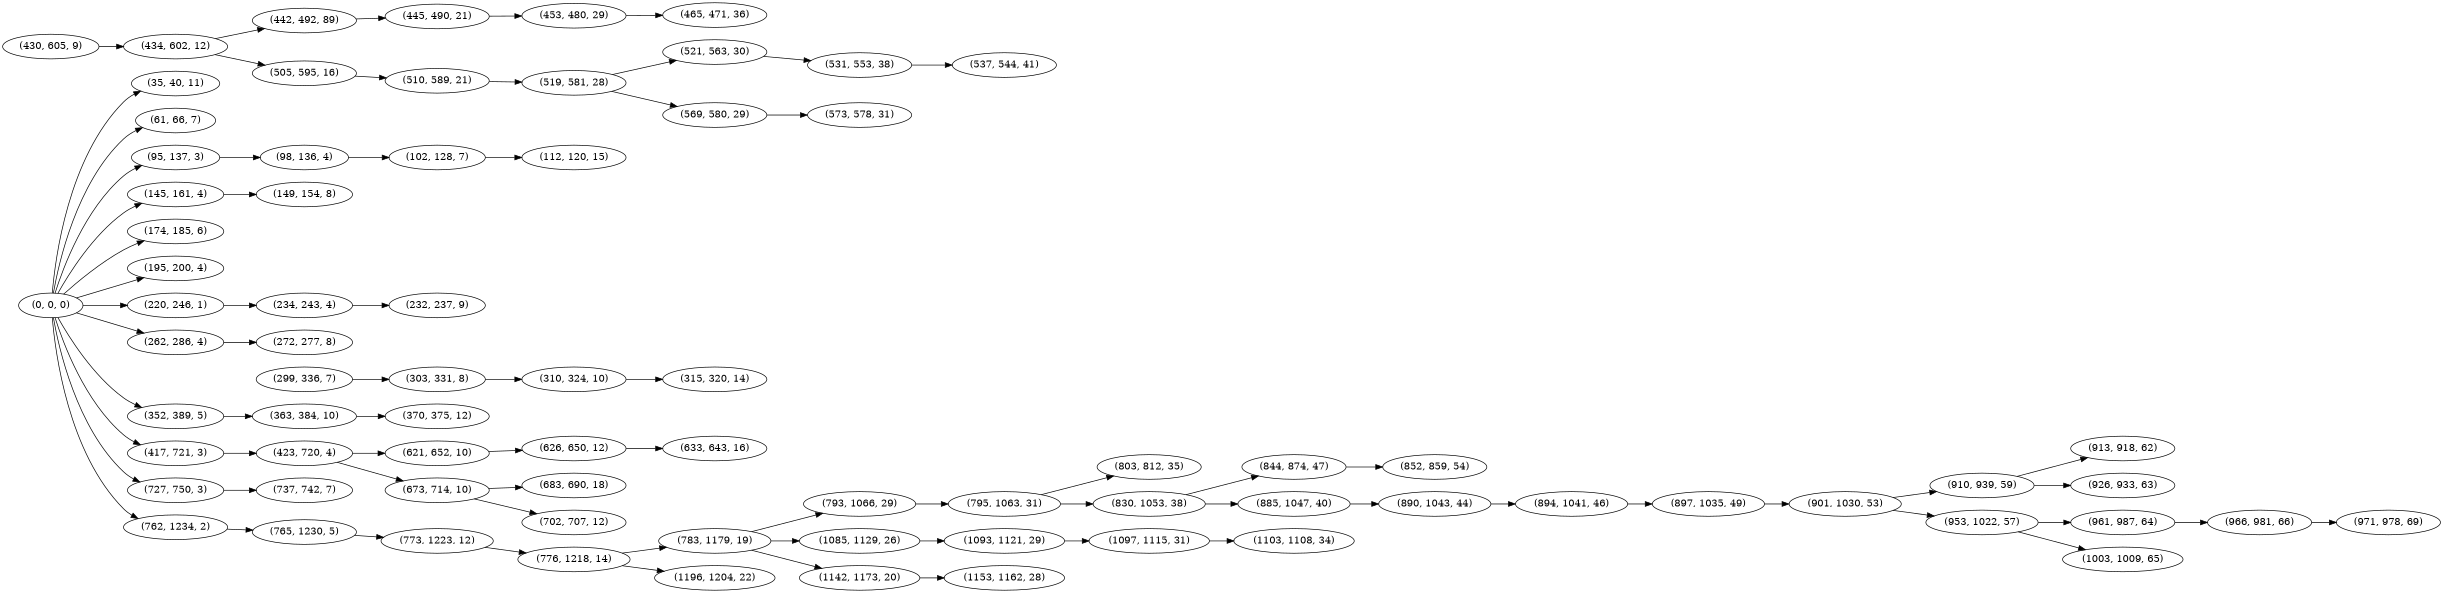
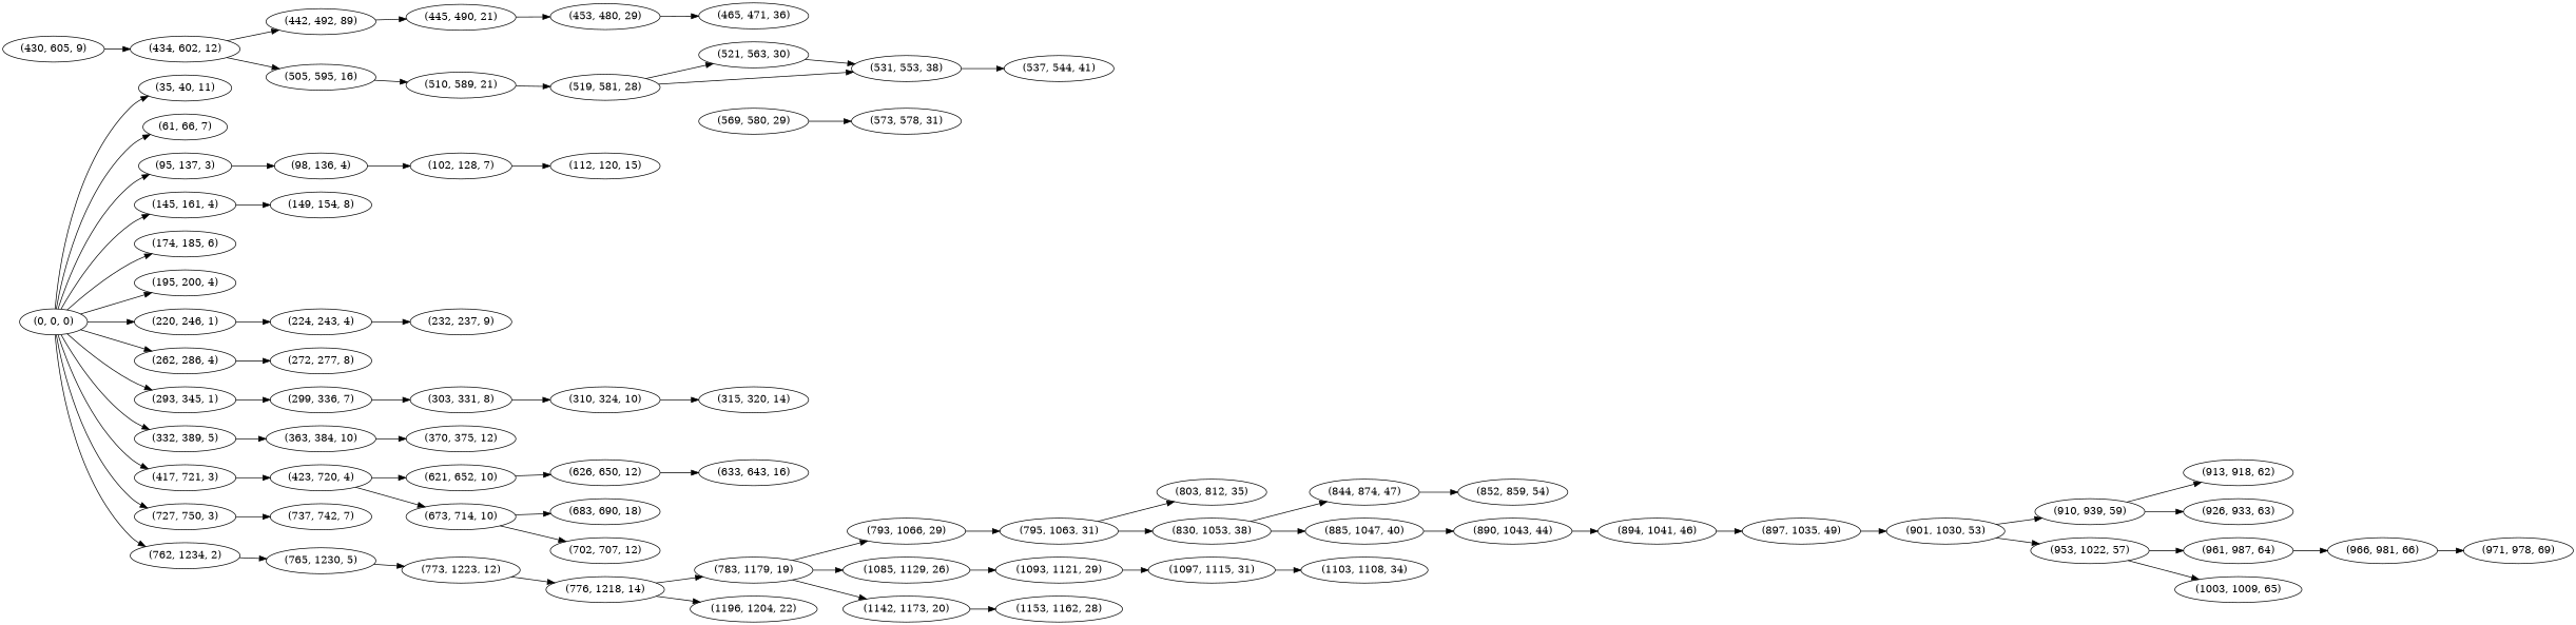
  digraph {
    rankdir=LR
    "(0, 0, 0)"
    "(35, 40, 11)"
    "(61, 66, 7)"
    "(95, 137, 3)"
    "(145, 161, 4)"
    "(174, 185, 6)"
    "(195, 200, 4)"
    "(220, 246, 1)"
    "(262, 286, 4)"
-   "(352, 389, 5)"
+   "(293, 345, 1)"
+   "(352, 389, 5)" [label="(332, 389, 5)"]
    "(417, 721, 3)"
    "(727, 750, 3)"
    "(762, 1234, 2)"
    "(98, 136, 4)"
    "(149, 154, 8)"
-   "(224, 243, 4)" [label="(234, 243, 4)"]
+   "(224, 243, 4)"
    "(272, 277, 8)"
    "(299, 336, 7)"
    "(363, 384, 10)"
    "(423, 720, 4)"
    "(737, 742, 7)"
    "(765, 1230, 5)"
    "(102, 128, 7)"
    "(112, 120, 15)"
    "(232, 237, 9)"
    "(303, 331, 8)"
    "(310, 324, 10)"
    "(315, 320, 14)"
    "(370, 375, 12)"
    "(621, 652, 10)"
    "(673, 714, 10)"
    "(626, 650, 12)"
    "(683, 690, 18)"
    "(702, 707, 12)"
    "(430, 605, 9)"
    "(434, 602, 12)"
    n38 [label="(442, 492, 89)"]
    "(505, 595, 16)"
    "(445, 490, 21)"
    "(510, 589, 21)"
    "(453, 480, 29)"
    "(465, 471, 36)"
    "(519, 581, 28)"
    "(521, 563, 30)"
    "(569, 580, 29)"
    "(531, 553, 38)"
    "(573, 578, 31)"
    "(537, 544, 41)"
    "(633, 643, 16)"
    "(773, 1223, 12)"
    "(776, 1218, 14)"
    "(783, 1179, 19)"
    "(1196, 1204, 22)"
    "(793, 1066, 29)"
    "(1085, 1129, 26)"
    "(1142, 1173, 20)"
    "(795, 1063, 31)"
    "(1093, 1121, 29)"
    "(1153, 1162, 28)"
    "(803, 812, 35)"
    "(830, 1053, 38)"
    "(844, 874, 47)"
    "(885, 1047, 40)"
    n65 [label="(852, 859, 54)"]
    "(890, 1043, 44)"
    "(894, 1041, 46)"
    "(897, 1035, 49)"
    "(901, 1030, 53)"
    "(910, 939, 59)"
    "(953, 1022, 57)"
    "(913, 918, 62)"
    "(926, 933, 63)"
    "(961, 987, 64)"
    "(1003, 1009, 65)"
    "(966, 981, 66)"
    "(971, 978, 69)"
    "(1097, 1115, 31)"
    "(1103, 1108, 34)"
    "(0, 0, 0)" -> "(35, 40, 11)"
    "(0, 0, 0)" -> "(61, 66, 7)"
    "(0, 0, 0)" -> "(95, 137, 3)"
    "(0, 0, 0)" -> "(145, 161, 4)"
    "(0, 0, 0)" -> "(174, 185, 6)"
    "(0, 0, 0)" -> "(195, 200, 4)"
    "(0, 0, 0)" -> "(220, 246, 1)"
    "(0, 0, 0)" -> "(262, 286, 4)"
+   "(0, 0, 0)" -> "(293, 345, 1)"
    "(0, 0, 0)" -> "(352, 389, 5)"
    "(0, 0, 0)" -> "(417, 721, 3)"
    "(0, 0, 0)" -> "(727, 750, 3)"
    "(0, 0, 0)" -> "(762, 1234, 2)"
    "(95, 137, 3)" -> "(98, 136, 4)"
    "(145, 161, 4)" -> "(149, 154, 8)"
    "(220, 246, 1)" -> "(224, 243, 4)"
    "(262, 286, 4)" -> "(272, 277, 8)"
+   "(293, 345, 1)" -> "(299, 336, 7)"
    "(352, 389, 5)" -> "(363, 384, 10)"
    "(417, 721, 3)" -> "(423, 720, 4)"
    "(727, 750, 3)" -> "(737, 742, 7)"
    "(762, 1234, 2)" -> "(765, 1230, 5)"
    "(98, 136, 4)" -> "(102, 128, 7)"
    "(224, 243, 4)" -> "(232, 237, 9)"
    "(299, 336, 7)" -> "(303, 331, 8)"
    "(363, 384, 10)" -> "(370, 375, 12)"
    "(423, 720, 4)" -> "(621, 652, 10)"
    "(423, 720, 4)" -> "(673, 714, 10)"
    "(765, 1230, 5)" -> "(773, 1223, 12)"
    "(102, 128, 7)" -> "(112, 120, 15)"
    "(303, 331, 8)" -> "(310, 324, 10)"
    "(310, 324, 10)" -> "(315, 320, 14)"
    "(621, 652, 10)" -> "(626, 650, 12)"
    "(673, 714, 10)" -> "(683, 690, 18)"
    "(673, 714, 10)" -> "(702, 707, 12)"
    "(626, 650, 12)" -> "(633, 643, 16)"
    "(430, 605, 9)" -> "(434, 602, 12)"
    "(434, 602, 12)" -> n38
    "(434, 602, 12)" -> "(505, 595, 16)"
    n38 -> "(445, 490, 21)"
    "(505, 595, 16)" -> "(510, 589, 21)"
    "(445, 490, 21)" -> "(453, 480, 29)"
    "(510, 589, 21)" -> "(519, 581, 28)"
    "(453, 480, 29)" -> "(465, 471, 36)"
    "(519, 581, 28)" -> "(521, 563, 30)"
-   "(519, 581, 28)" -> "(569, 580, 29)"
+   "(519, 581, 28)" -> "(531, 553, 38)"
    "(521, 563, 30)" -> "(531, 553, 38)"
    "(569, 580, 29)" -> "(573, 578, 31)"
    "(531, 553, 38)" -> "(537, 544, 41)"
    "(773, 1223, 12)" -> "(776, 1218, 14)"
    "(776, 1218, 14)" -> "(783, 1179, 19)"
    "(776, 1218, 14)" -> "(1196, 1204, 22)"
    "(783, 1179, 19)" -> "(793, 1066, 29)"
    "(783, 1179, 19)" -> "(1085, 1129, 26)"
    "(783, 1179, 19)" -> "(1142, 1173, 20)"
    "(793, 1066, 29)" -> "(795, 1063, 31)"
    "(1085, 1129, 26)" -> "(1093, 1121, 29)"
    "(1142, 1173, 20)" -> "(1153, 1162, 28)"
    "(795, 1063, 31)" -> "(803, 812, 35)"
    "(795, 1063, 31)" -> "(830, 1053, 38)"
    "(1093, 1121, 29)" -> "(1097, 1115, 31)"
    "(830, 1053, 38)" -> "(844, 874, 47)"
    "(830, 1053, 38)" -> "(885, 1047, 40)"
    "(844, 874, 47)" -> n65
    "(885, 1047, 40)" -> "(890, 1043, 44)"
    "(890, 1043, 44)" -> "(894, 1041, 46)"
    "(894, 1041, 46)" -> "(897, 1035, 49)"
    "(897, 1035, 49)" -> "(901, 1030, 53)"
    "(901, 1030, 53)" -> "(910, 939, 59)"
    "(901, 1030, 53)" -> "(953, 1022, 57)"
    "(910, 939, 59)" -> "(913, 918, 62)"
    "(910, 939, 59)" -> "(926, 933, 63)"
    "(953, 1022, 57)" -> "(961, 987, 64)"
    "(953, 1022, 57)" -> "(1003, 1009, 65)"
    "(961, 987, 64)" -> "(966, 981, 66)"
    "(966, 981, 66)" -> "(971, 978, 69)"
    "(1097, 1115, 31)" -> "(1103, 1108, 34)"
  }
